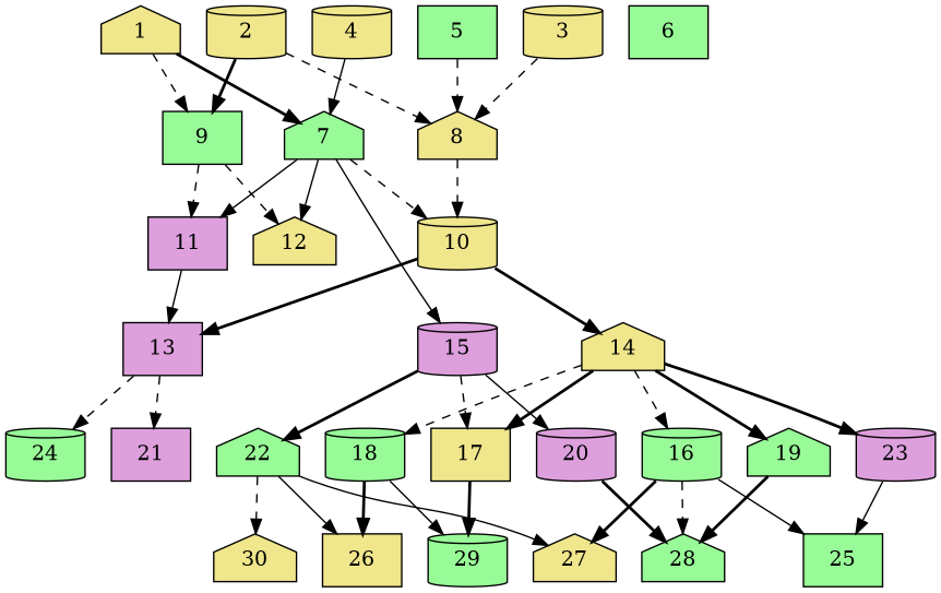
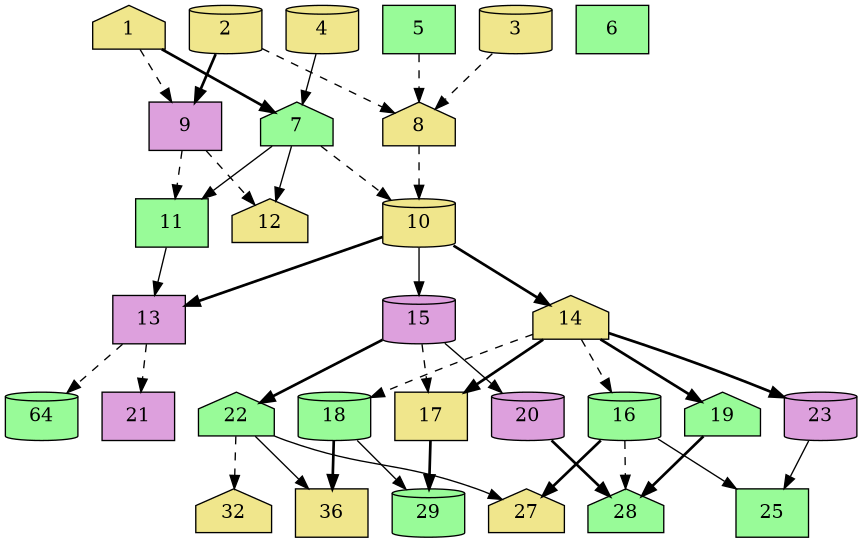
  digraph {
    node [alpha=0.19 fillcolor=khaki shape=cylinder style=filled]
    edge [style=dashed]
    1 [expect_size=55639791605267992 shape=house]
    7 [alpha=0.06 expect_size=30847813559311952 fillcolor=palegreen shape=house]
-   9 [alpha=0.12 expect_size=229930884373667456 fillcolor=palegreen shape=box]
+   9 [alpha=0.12 expect_size=229930884373667456 fillcolor=plum shape=box]
    10 [alpha=0.15 expect_size=20220599155822220]
-   11 [alpha=0.13 expect_size=470982390232786752 fillcolor=plum shape=box]
+   11 [alpha=0.13 expect_size=470982390232786752 fillcolor=palegreen shape=box]
    12 [alpha=0.14 expect_size=8935151993316748 shape=house]
    13 [alpha=0.07 expect_size=1230861218951223836672 fillcolor=plum shape=box]
    14 [alpha=0.08 expect_size=127050979438255376 shape=house]
    15 [alpha=0.08 expect_size=112325746912431152 fillcolor=plum]
    2 [alpha=0.14 expect_size=14553762295511836]
    8 [alpha=0.03 expect_size=2444404339157014 shape=house]
    3 [alpha=0.01 expect_size=21456909855052791808]
    4 [alpha=0.09 expect_size=111782715601501290496]
    5 [alpha=0.01 expect_size=1888973685196894 fillcolor=palegreen shape=box]
    6 [alpha=0.07 expect_size=1267973332878869504 fillcolor=palegreen shape=box]
    21 [expect_size=18291201259148324 fillcolor=plum shape=box]
-   24 [alpha=0.05 expect_size=1167839742524827631616 fillcolor=palegreen]
+   24 [alpha=0.05 expect_size=1167839742524827631616 fillcolor=palegreen label=64]
    16 [alpha=0.16 expect_size=715159995760324378624 fillcolor=palegreen]
    17 [alpha=0.03 expect_size=720493211300707968 shape=box]
    18 [alpha=0.11 expect_size=4289007732576508 fillcolor=palegreen]
    19 [expect_size=8866054344592520 fillcolor=palegreen shape=house]
    23 [alpha=0.11 expect_size=486178263196842560 fillcolor=plum]
    20 [alpha=0.13 expect_size=1194964812091323392 fillcolor=plum]
    22 [alpha=0.17 expect_size=1143645277174307840 fillcolor=palegreen shape=house]
    25 [alpha=0.13 expect_size=17970929226338040 fillcolor=palegreen shape=box]
    27 [alpha=0.17 expect_size=1790625224328774144 shape=house]
    28 [alpha=0.10 expect_size=1369630549327822716928 fillcolor=palegreen shape=house]
    29 [alpha=0.08 expect_size=28835058633601888 fillcolor=palegreen]
-   26 [alpha=0.17 expect_size=8748782220568513 shape=box]
-   30 [alpha=0.05 expect_size=147778677940158464000 shape=house]
+   26 [alpha=0.17 expect_size=8748782220568513 shape=box label=36]
+   30 [alpha=0.05 expect_size=147778677940158464000 shape=house label=32]
    1 -> 7 [style=bold]
    1 -> 9
    7 -> 10
    7 -> 11 [style=solid]
    7 -> 12 [style=solid]
    9 -> 11
    9 -> 12
    10 -> 13 [style=bold]
    10 -> 14 [style=bold]
-   7 -> 15 [style=solid]
+   10 -> 15 [style=solid]
    11 -> 13 [style=solid]
    13 -> 21
    13 -> 24
    14 -> 16
    14 -> 17 [style=bold]
    14 -> 18
    14 -> 19 [style=bold]
    14 -> 23 [style=bold]
    15 -> 17
    15 -> 20 [style=solid]
    15 -> 22 [style=bold]
    2 -> 9 [style=bold]
    2 -> 8
    8 -> 10
    3 -> 8
    4 -> 7 [style=solid]
    5 -> 8
    16 -> 25 [style=solid]
    16 -> 27 [style=bold]
    16 -> 28
    17 -> 29 [style=bold]
    18 -> 29 [style=solid]
    18 -> 26 [style=bold]
    19 -> 28 [style=bold]
    23 -> 25 [style=solid]
    20 -> 28 [style=bold]
    22 -> 27 [style=solid]
    22 -> 26 [style=solid]
    22 -> 30
  }
